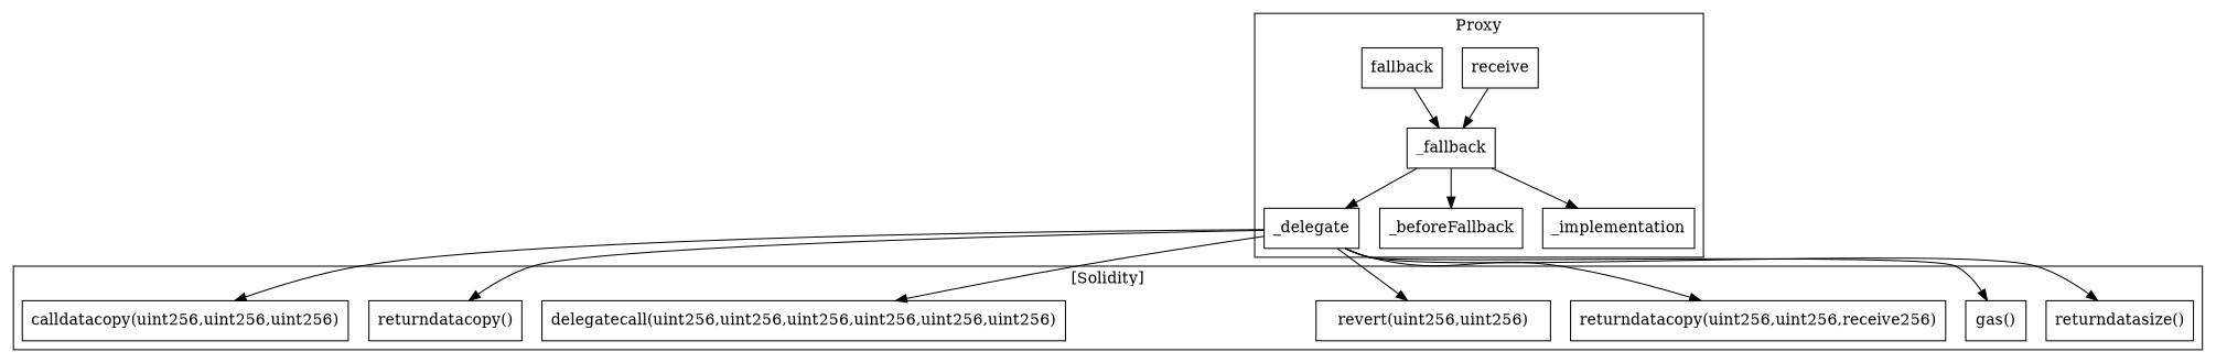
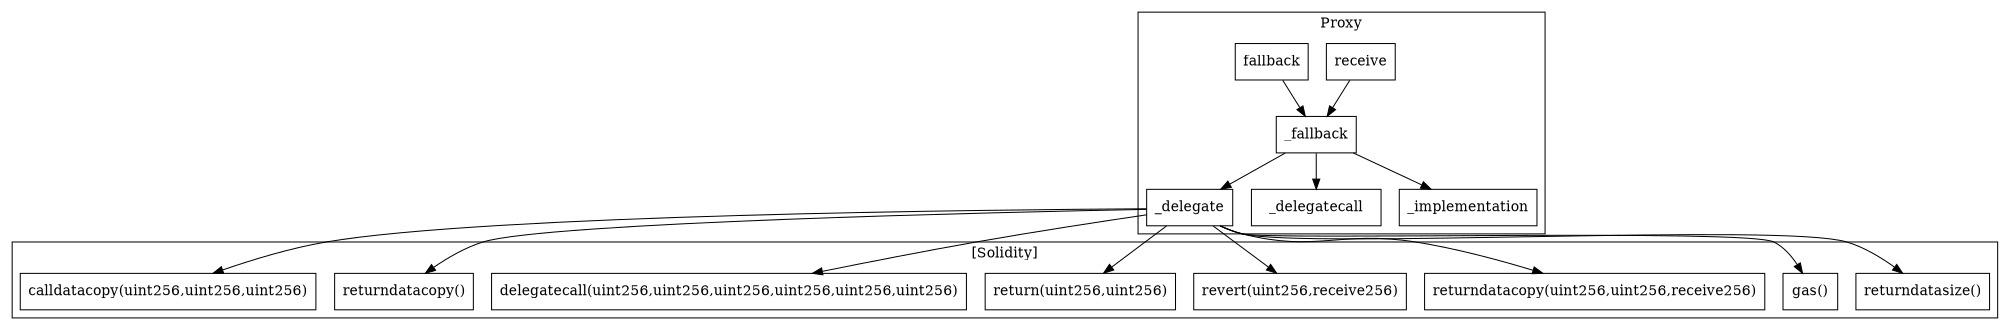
  strict digraph {
    rankdir=TB
    node [shape=box]
    n1 [label=_delegate]
    n2 [label=receive]
    n3 [label=_fallback]
    n4 [label=fallback]
-   n5 [label=_beforeFallback]
+   n5 [label=_delegatecall]
    n6 [label=_implementation]
    "returndatasize()"
    "gas()"
    n9 [label="returndatacopy(uint256,uint256,receive256)"]
-   "revert(uint256,uint256)"
+   "revert(uint256,uint256)" [label="revert(uint256,receive256)"]
+   "return(uint256,uint256)"
    "delegatecall(uint256,uint256,uint256,uint256,uint256,uint256)"
    n13 [label="returndatacopy()"]
    "calldatacopy(uint256,uint256,uint256)"
    subgraph cluster_1 {
      label=Proxy
      n1
      n2
      n3
      n4
      n5
      n6
    }
    subgraph cluster_2 {
      label="[Solidity]"
      "returndatasize()"
      "gas()"
      n9
      "revert(uint256,uint256)"
+     "return(uint256,uint256)"
      "delegatecall(uint256,uint256,uint256,uint256,uint256,uint256)"
      n13
      "calldatacopy(uint256,uint256,uint256)"
    }
    n1 -> "returndatasize()"
    n1 -> "gas()"
    n1 -> n9
    n1 -> "revert(uint256,uint256)"
+   n1 -> "return(uint256,uint256)"
    n1 -> "delegatecall(uint256,uint256,uint256,uint256,uint256,uint256)"
    n1 -> n13
    n1 -> "calldatacopy(uint256,uint256,uint256)"
    n2 -> n3
    n3 -> n1
    n3 -> n5
    n3 -> n6
    n4 -> n3
  }
